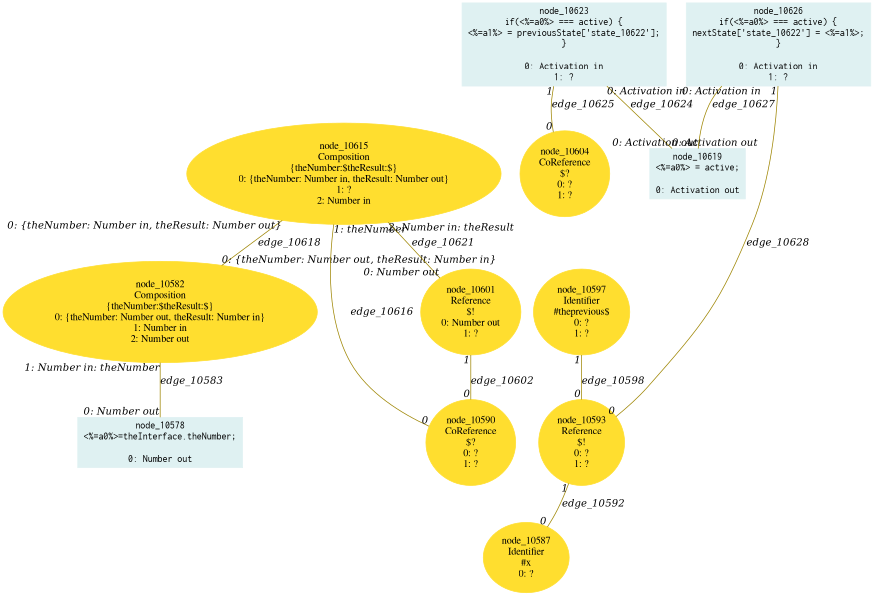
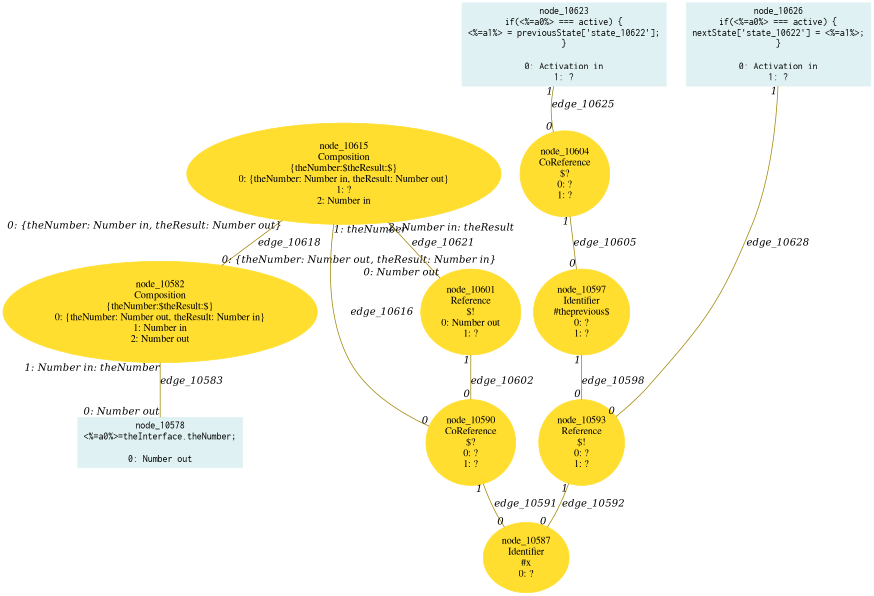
  digraph {
    node [color="#ffde2f" fontname=Times shape=ellipse style=filled]
    edge [arrowHead=none arrowsize=1 color="#9d8400" dir=none fontname="Times-Italic" headlabel=0 taillabel=1]
    n1 [color="#dff1f2" fontname=Courier label="node_10578\n<%=a0%>=theInterface.theNumber;\n\n0: Number out" shape=box]
    n2 [label="node_10582\nComposition\n{theNumber:$theResult:$}\n0: {theNumber: Number out, theResult: Number in}\n1: Number in\n2: Number out"]
    n3 [label="node_10587\nIdentifier\n#x\n0: ?"]
    n4 [label="node_10590\nCoReference\n$?\n0: ?\n1: ?"]
    n5 [label="node_10593\nReference\n$!\n0: ?\n1: ?"]
    n6 [label="node_10597\nIdentifier\n#theprevious$\n0: ?\n1: ?"]
    n7 [label="node_10601\nReference\n$!\n0: Number out\n1: ?"]
    n8 [label="node_10604\nCoReference\n$?\n0: ?\n1: ?"]
    n9 [label="node_10615\nComposition\n{theNumber:$theResult:$}\n0: {theNumber: Number in, theResult: Number out}\n1: ?\n2: Number in"]
-   n10 [color="#dff1f2" fontname=Courier label="node_10619\n<%=a0%> = active;\n\n0: Activation out" shape=box]
    n11 [color="#dff1f2" fontname=Courier label="node_10623\nif(<%=a0%> === active) {\n<%=a1%> = previousState['state_10622'];\n}\n\n0: Activation in\n1: ?" shape=box]
    n12 [color="#dff1f2" fontname=Courier label="node_10626\nif(<%=a0%> === active) {\nnextState['state_10622'] = <%=a1%>;\n}\n\n0: Activation in\n1: ?" shape=box]
    n2 -> n1 [headlabel="0: Number out" label=edge_10583 taillabel="1: Number in: theNumber"]
+   n4 -> n3 [label=edge_10591]
    n5 -> n3 [label=edge_10592]
    n6 -> n5 [label=edge_10598]
    n7 -> n4 [label=edge_10602]
+   n8 -> n6 [label=edge_10605]
    n9 -> n2 [headlabel="0: {theNumber: Number out, theResult: Number in}" label=edge_10618 taillabel="0: {theNumber: Number in, theResult: Number out}"]
    n9 -> n4 [label=edge_10616 taillabel="1: theNumber"]
    n9 -> n7 [headlabel="0: Number out" label=edge_10621 taillabel="2: Number in: theResult"]
    n11 -> n8 [label=edge_10625]
-   n11 -> n10 [headlabel="0: Activation out" label=edge_10624 taillabel="0: Activation in"]
    n12 -> n5 [label=edge_10628]
-   n12 -> n10 [headlabel="0: Activation out" label=edge_10627 taillabel="0: Activation in"]
  }
